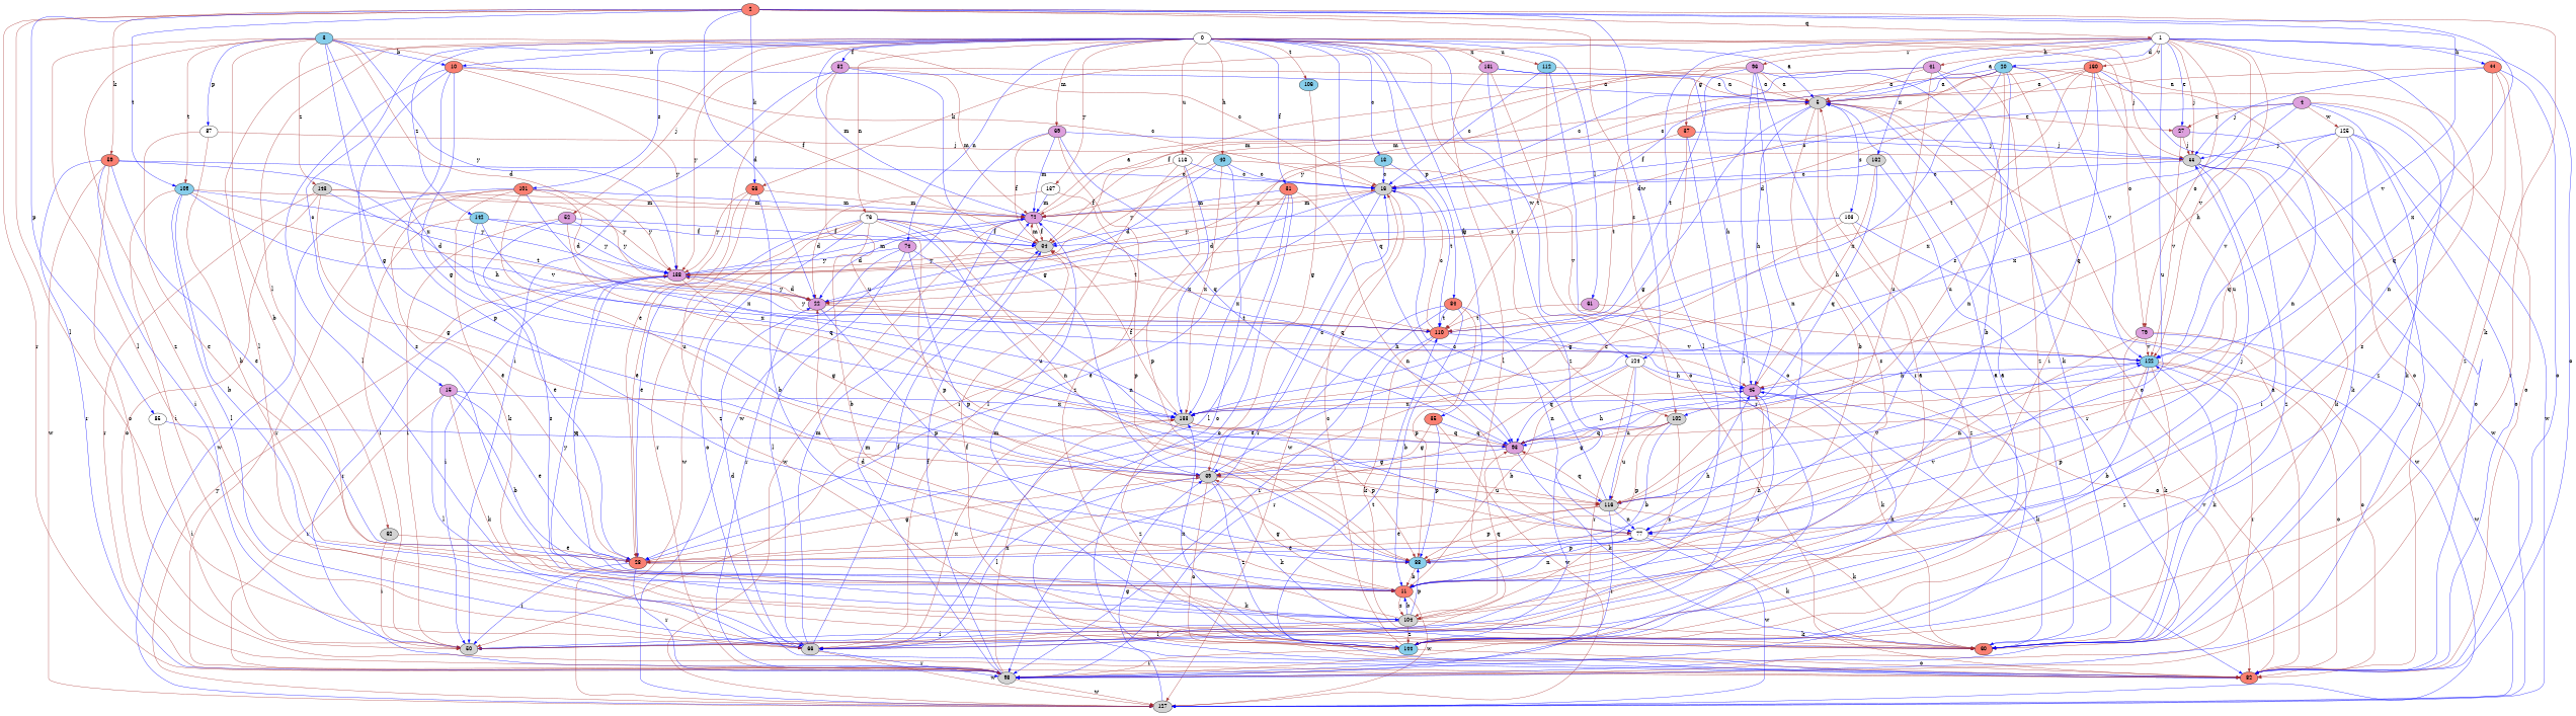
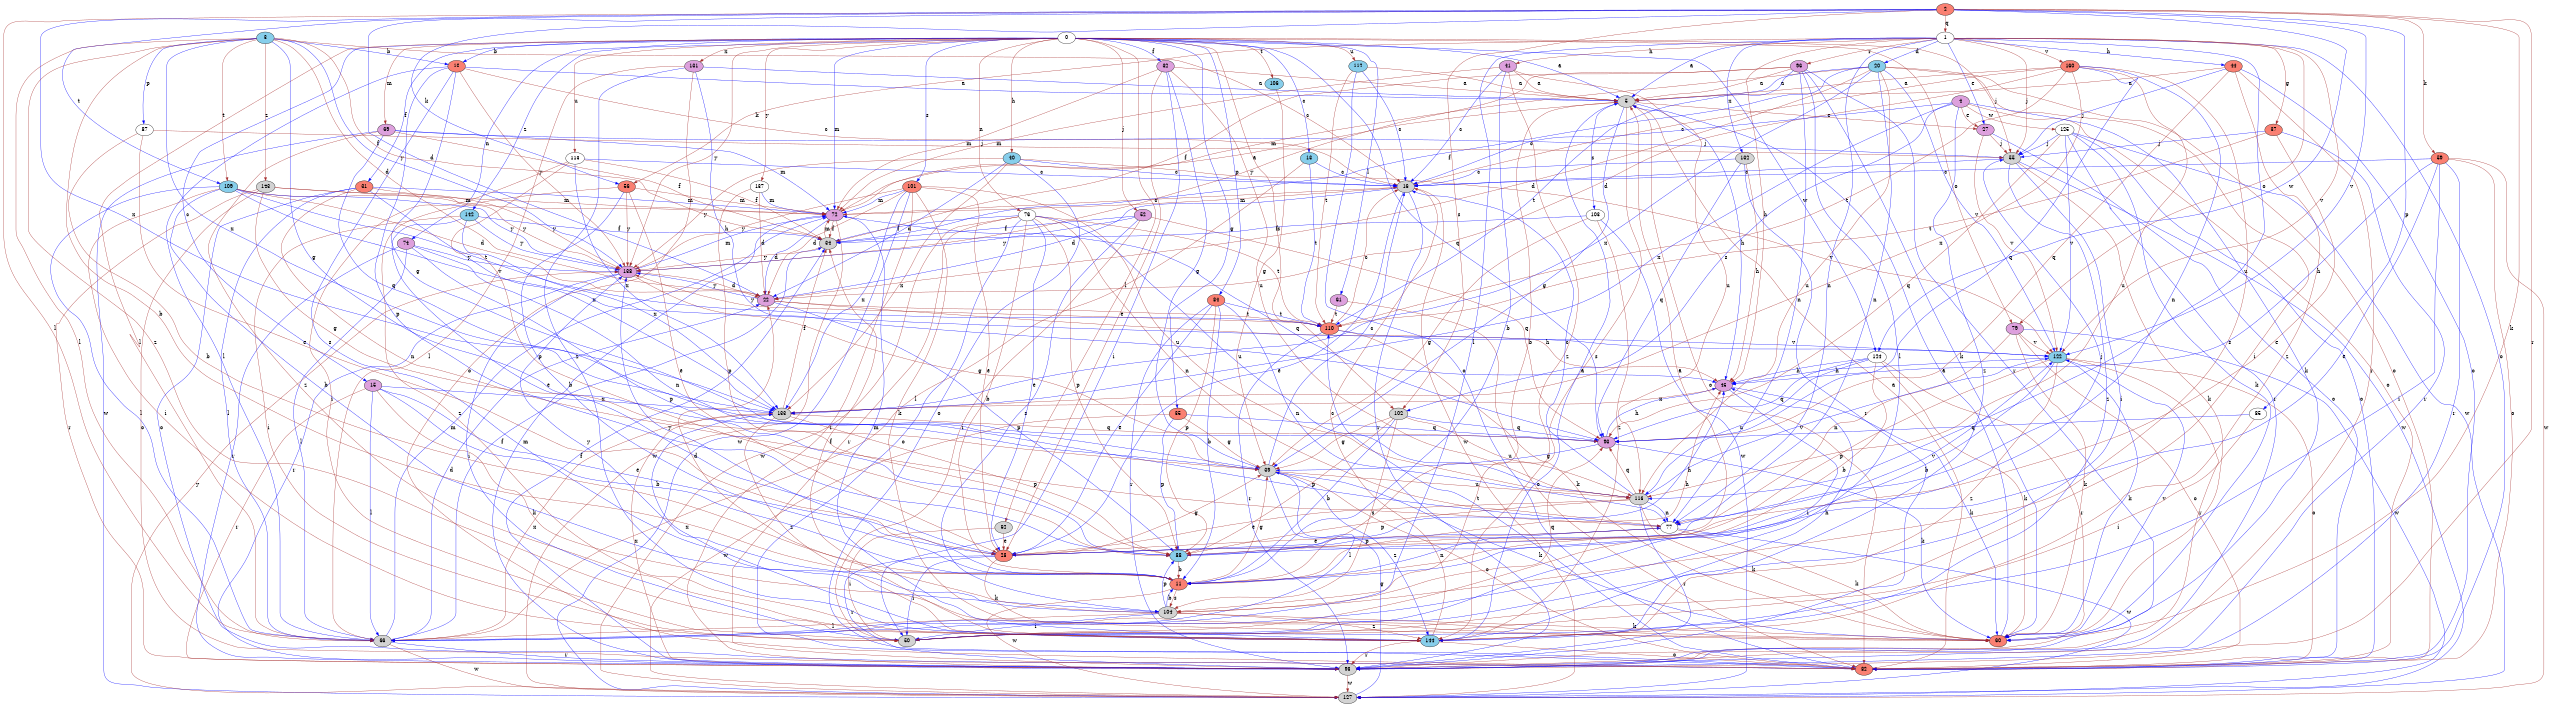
  strict digraph {
    node [fillcolor=plum style=filled]
    edge [color=blue]
    0 [fillcolor=white]
    5 [fillcolor=lightgrey]
    10 [fillcolor=salmon]
    13 [fillcolor=skyblue]
    15
    31 [fillcolor=salmon]
    32
    35 [fillcolor=salmon]
    40 [fillcolor=skyblue]
    52
    55 [fillcolor=lightgrey]
    61
    62 [fillcolor=lightgrey]
    66 [fillcolor=lightgrey]
    69
    72
    74
    76 [fillcolor=white]
    79
    84 [fillcolor=salmon]
    93
    101 [fillcolor=salmon]
    102 [fillcolor=lightgrey]
    106 [fillcolor=skyblue]
    112 [fillcolor=skyblue]
    113 [fillcolor=white]
    124 [fillcolor=white]
    131
    137 [fillcolor=white]
    138
    142 [fillcolor=skyblue]
    27
    45
    82 [fillcolor=salmon]
    11 [fillcolor=salmon]
    39 [fillcolor=lightgrey]
    103 [fillcolor=white]
    104 [fillcolor=lightgrey]
    16 [fillcolor=lightgrey]
    88 [fillcolor=skyblue]
    110 [fillcolor=salmon]
    60 [fillcolor=salmon]
    98 [fillcolor=lightgrey]
    133 [fillcolor=lightgrey]
    28 [fillcolor=salmon]
    77 [fillcolor=white]
    116 [fillcolor=lightgrey]
    50 [fillcolor=lightgrey]
    127 [fillcolor=lightgrey]
    122 [fillcolor=skyblue]
    22
    34 [fillcolor=lightgrey]
    144 [fillcolor=skyblue]
    1 [fillcolor=white]
    20 [fillcolor=skyblue]
    37 [fillcolor=salmon]
    41
    44 [fillcolor=salmon]
    56 [fillcolor=salmon]
    96
    n61 [fillcolor=salmon label=160]
    132 [fillcolor=lightgrey]
    2 [fillcolor=salmon]
    59 [fillcolor=salmon]
    85 [fillcolor=white]
    109 [fillcolor=skyblue]
    3 [fillcolor=skyblue]
    87 [fillcolor=white]
    143 [fillcolor=lightgrey]
    4
    125 [fillcolor=white]
    0 -> 5 [label=a]
    0 -> 10 [label=b]
    0 -> 13 [label=c]
    0 -> 15 [label=c]
    0 -> 31 [label=f]
    0 -> 32 [label=f]
    0 -> 35 [label=g]
    0 -> 40 [color=brown label=h]
    0 -> 52 [color=brown label=j]
    0 -> 55 [color=brown label=j]
    0 -> 61 [label=l]
    0 -> 62 [color=brown label=l]
    0 -> 66 [color=brown label=l]
    0 -> 69 [color=brown label=m]
    0 -> 72 [label=m]
    0 -> 74 [label=n]
    0 -> 76 [color=brown label=n]
    0 -> 79 [color=brown label=o]
    0 -> 84 [label=p]
    0 -> 93 [label=q]
    0 -> 101 [label=s]
    0 -> 102 [color=brown label=s]
    0 -> 106 [color=brown label=t]
    0 -> 112 [color=brown label=u]
    0 -> 113 [color=brown label=u]
    0 -> 124 [label=w]
    0 -> 131 [color=brown label=x]
    0 -> 137 [color=brown label=y]
    0 -> 138 [color=brown label=y]
    0 -> 142 [label=z]
    5 -> 27 [color=brown label=e]
    5 -> 45 [label=h]
    5 -> 82 [color=brown label=o]
    5 -> 11 [color=brown label=b]
    5 -> 39 [label=g]
    5 -> 103 [label=s]
    5 -> 104 [color=brown label=s]
    10 -> 5 [label=a]
    10 -> 66 [label=l]
    10 -> 138 [color=brown label=y]
    10 -> 39 [label=g]
    10 -> 104 [label=s]
    10 -> 16 [color=brown label=c]
    10 -> 88 [label=p]
    13 -> 66 [color=brown label=l]
    13 -> 16 [label=c]
    13 -> 110 [label=t]
    15 -> 66 [label=l]
    15 -> 11 [label=b]
    15 -> 60 [color=brown label=k]
    15 -> 98 [color=brown label=r]
    15 -> 133 [label=x]
    15 -> 28 [label=e]
    31 -> 66 [label=l]
    31 -> 72 [label=m]
    31 -> 138 [color=brown label=y]
    31 -> 82 [label=o]
    31 -> 133 [label=x]
    31 -> 77 [color=brown label=n]
    32 -> 5 [color=brown label=a]
    32 -> 72 [color=brown label=m]
    32 -> 39 [label=g]
    32 -> 28 [color=brown label=e]
    32 -> 116 [color=brown label=u]
    32 -> 50 [label=i]
    35 -> 93 [label=q]
    35 -> 39 [color=brown label=g]
    35 -> 88 [label=p]
    35 -> 127 [color=brown label=w]
    40 -> 138 [color=brown label=y]
    40 -> 82 [label=o]
    40 -> 16 [label=c]
    40 -> 133 [color=brown label=x]
    40 -> 122 [color=brown label=v]
    40 -> 22 [label=d]
    52 -> 93 [color=brown label=q]
    52 -> 138 [label=y]
    52 -> 104 [label=s]
    52 -> 50 [color=brown label=i]
    52 -> 34 [label=f]
    55 -> 16 [label=c]
    55 -> 60 [color=brown label=k]
    55 -> 50 [label=i]
    55 -> 127 [label=w]
    55 -> 144 [label=z]
    61 -> 82 [color=brown label=o]
    61 -> 110 [color=brown label=t]
    62 -> 28 [color=brown label=e]
    62 -> 50 [color=brown label=i]
    66 -> 72 [label=m]
    66 -> 98 [label=r]
    66 -> 133 [color=brown label=x]
    66 -> 127 [color=brown label=w]
    66 -> 22 [label=d]
    66 -> 34 [label=f]
    69 -> 55 [label=j]
    69 -> 72 [label=m]
    69 -> 93 [label=q]
    69 -> 127 [label=w]
    69 -> 34 [color=brown label=f]
    69 -> 144 [color=brown label=z]
    72 -> 5 [color=brown label=a]
    72 -> 93 [label=q]
    72 -> 16 [color=brown label=c]
    72 -> 127 [color=brown label=w]
    72 -> 22 [label=d]
    72 -> 34 [color=brown label=f]
    74 -> 66 [label=l]
    74 -> 138 [label=y]
    74 -> 88 [label=p]
    74 -> 98 [label=r]
    74 -> 77 [label=n]
    76 -> 82 [label=o]
    76 -> 11 [color=brown label=b]
    76 -> 88 [color=brown label=p]
    76 -> 110 [color=brown label=t]
    76 -> 98 [color=brown label=r]
    76 -> 28 [label=e]
    76 -> 77 [color=brown label=n]
    76 -> 116 [label=u]
    76 -> 127 [color=brown label=w]
    76 -> 34 [label=f]
    79 -> 82 [color=brown label=o]
    79 -> 60 [color=brown label=k]
    79 -> 77 [color=brown label=n]
    79 -> 127 [label=w]
    79 -> 122 [color=brown label=v]
    84 -> 11 [label=b]
    84 -> 88 [color=brown label=p]
    84 -> 110 [label=t]
    84 -> 98 [label=r]
    84 -> 28 [label=e]
    84 -> 77 [label=n]
    93 -> 45 [label=h]
    93 -> 39 [label=g]
    93 -> 60 [label=k]
    101 -> 72 [label=m]
    101 -> 138 [color=brown label=y]
    101 -> 60 [color=brown label=k]
    101 -> 98 [color=brown label=r]
    101 -> 133 [label=x]
    101 -> 28 [color=brown label=e]
    101 -> 116 [color=brown label=u]
    101 -> 127 [label=w]
    101 -> 22 [color=brown label=d]
    102 -> 93 [label=q]
    102 -> 11 [label=b]
    102 -> 39 [color=brown label=g]
    102 -> 104 [color=brown label=s]
    102 -> 88 [color=brown label=p]
    102 -> 116 [color=brown label=u]
    106 -> 39 [color=brown label=g]
    112 -> 5 [color=brown label=a]
    112 -> 82 [label=o]
    112 -> 16 [label=c]
    112 -> 110 [color=brown label=t]
    113 -> 16 [label=c]
    113 -> 88 [color=brown label=p]
    113 -> 133 [label=x]
    113 -> 50 [color=brown label=i]
    113 -> 34 [color=brown label=f]
    124 -> 93 [label=q]
    124 -> 45 [label=h]
    124 -> 11 [color=brown label=b]
    124 -> 60 [color=brown label=k]
    124 -> 98 [color=brown label=r]
    124 -> 116 [label=u]
    131 -> 5 [label=a]
    131 -> 66 [color=brown label=l]
    131 -> 45 [label=h]
    131 -> 82 [color=brown label=o]
    131 -> 144 [label=z]
    137 -> 72 [label=m]
    137 -> 88 [color=brown label=p]
    137 -> 22 [color=brown label=d]
    138 -> 72 [label=m]
    138 -> 39 [color=brown label=g]
    138 -> 98 [label=r]
    138 -> 50 [label=i]
    138 -> 22 [color=brown label=d]
    142 -> 138 [label=y]
    142 -> 133 [label=x]
    142 -> 28 [label=e]
    142 -> 50 [color=brown label=i]
    142 -> 34 [label=f]
    27 -> 55 [color=brown label=j]
    27 -> 82 [label=o]
    27 -> 122 [color=brown label=v]
    45 -> 60 [label=k]
    45 -> 133 [color=brown label=x]
    45 -> 50 [label=i]
    82 -> 5 [color=brown label=a]
    82 -> 110 [label=t]
    11 -> 138 [label=y]
    11 -> 45 [color=brown label=h]
    11 -> 39 [color=brown label=g]
    11 -> 104 [color=brown label=s]
    11 -> 77 [label=n]
    11 -> 127 [color=brown label=w]
    39 -> 66 [label=l]
    39 -> 82 [color=brown label=o]
    39 -> 16 [label=c]
    39 -> 60 [label=k]
    39 -> 116 [color=brown label=u]
    39 -> 144 [label=z]
    103 -> 39 [color=brown label=g]
    103 -> 127 [label=w]
    103 -> 34 [label=f]
    103 -> 144 [color=brown label=z]
    104 -> 66 [color=brown label=l]
    104 -> 93 [color=brown label=q]
    104 -> 138 [label=y]
    104 -> 11 [label=b]
    104 -> 88 [label=p]
    104 -> 60 [color=brown label=k]
    104 -> 50 [label=i]
    104 -> 22 [color=brown label=d]
    104 -> 144 [color=brown label=z]
    16 -> 72 [color=brown label=m]
    16 -> 98 [label=r]
    16 -> 28 [label=e]
    16 -> 127 [color=brown label=w]
    16 -> 22 [label=d]
    88 -> 55 [label=j]
    88 -> 45 [label=h]
    88 -> 11 [color=brown label=b]
    110 -> 138 [color=brown label=y]
    110 -> 16 [color=brown label=c]
    110 -> 60 [color=brown label=k]
    110 -> 98 [label=r]
    110 -> 122 [label=v]
    60 -> 5 [label=a]
    60 -> 122 [label=v]
    98 -> 72 [label=m]
    98 -> 133 [color=brown label=x]
    98 -> 127 [color=brown label=w]
    98 -> 34 [label=f]
    133 -> 93 [color=brown label=q]
    133 -> 88 [color=brown label=p]
    133 -> 34 [color=brown label=f]
    133 -> 144 [color=brown label=z]
    28 -> 39 [color=brown label=g]
    28 -> 60 [color=brown label=k]
    28 -> 98 [label=r]
    28 -> 50 [label=i]
    28 -> 122 [label=v]
    77 -> 88 [label=p]
    77 -> 60 [color=brown label=k]
    77 -> 28 [color=brown label=e]
    77 -> 127 [label=w]
    116 -> 93 [color=brown label=q]
    116 -> 16 [label=c]
    116 -> 88 [color=brown label=p]
    116 -> 60 [color=brown label=k]
    116 -> 98 [label=r]
    116 -> 28 [color=brown label=e]
    116 -> 77 [label=n]
    116 -> 122 [label=v]
    50 -> 5 [color=brown label=a]
    127 -> 138 [color=brown label=y]
    127 -> 39 [label=g]
    122 -> 45 [label=h]
    122 -> 82 [color=brown label=o]
    122 -> 11 [label=b]
    122 -> 88 [color=brown label=p]
    122 -> 60 [label=k]
    122 -> 98 [color=brown label=r]
    122 -> 144 [color=brown label=z]
    22 -> 138 [label=y]
    22 -> 45 [color=brown label=h]
    22 -> 88 [label=p]
    22 -> 110 [color=brown label=t]
    34 -> 72 [color=brown label=m]
    34 -> 138 [color=brown label=y]
    144 -> 5 [label=a]
    144 -> 72 [label=m]
    144 -> 45 [label=h]
    144 -> 82 [color=brown label=o]
    144 -> 16 [color=brown label=c]
    144 -> 98 [color=brown label=r]
    144 -> 133 [label=x]
    144 -> 34 [color=brown label=f]
    1 -> 5 [label=a]
    1 -> 55 [color=brown label=j]
    1 -> 66 [label=l]
    1 -> 79 [color=brown label=o]
    1 -> 27 [label=e]
    1 -> 45 [color=brown label=h]
    1 -> 82 [label=o]
    1 -> 77 [label=n]
    1 -> 116 [label=u]
    1 -> 122 [color=brown label=v]
    1 -> 20 [label=d]
    1 -> 37 [color=brown label=g]
    1 -> 41 [color=brown label=h]
    1 -> 44 [label=h]
    1 -> 56 [color=brown label=k]
    1 -> 96 [color=brown label=r]
    1 -> n61 [color=brown label=v]
    1 -> 132 [label=x]
    20 -> 5 [label=a]
    20 -> 72 [color=brown label=m]
    20 -> 82 [color=brown label=o]
    20 -> 133 [label=x]
    20 -> 77 [label=n]
    20 -> 116 [color=brown label=u]
    20 -> 50 [color=brown label=i]
    20 -> 122 [label=v]
    20 -> 22 [color=brown label=d]
    20 -> 34 [label=f]
    37 -> 55 [label=j]
    37 -> 110 [color=brown label=t]
    37 -> 98 [label=r]
    37 -> 28 [color=brown label=e]
    41 -> 5 [color=brown label=a]
    41 -> 72 [color=brown label=m]
    41 -> 11 [label=b]
    41 -> 16 [label=c]
    41 -> 116 [color=brown label=u]
    41 -> 144 [color=brown label=z]
    44 -> 5 [color=brown label=a]
    44 -> 55 [label=j]
    44 -> 93 [color=brown label=q]
    44 -> 82 [label=o]
    44 -> 98 [color=brown label=r]
    44 -> 144 [color=brown label=z]
    56 -> 72 [color=brown label=m]
    56 -> 138 [color=brown label=y]
    56 -> 11 [label=b]
    56 -> 28 [color=brown label=e]
    56 -> 144 [color=brown label=z]
    96 -> 5 [color=brown label=a]
    96 -> 66 [label=l]
    96 -> 138 [color=brown label=y]
    96 -> 110 [label=t]
    96 -> 60 [label=k]
    96 -> 98 [label=r]
    96 -> 77 [label=n]
    96 -> 34 [color=brown label=f]
    n61 -> 5 [color=brown label=a]
    n61 -> 93 [label=q]
    n61 -> 104 [color=brown label=s]
    n61 -> 16 [color=brown label=c]
    n61 -> 110 [color=brown label=t]
    n61 -> 133 [color=brown label=x]
    n61 -> 77 [label=n]
    n61 -> 116 [color=brown label=u]
    n61 -> 22 [color=brown label=d]
    132 -> 93 [label=q]
    132 -> 45 [color=brown label=h]
    132 -> 16 [label=c]
    132 -> 98 [label=r]
    2 -> 66 [color=brown label=l]
    2 -> 102 [color=brown label=s]
    2 -> 124 [label=w]
    2 -> 60 [color=brown label=k]
    2 -> 98 [color=brown label=r]
    2 -> 133 [label=x]
    2 -> 122 [label=v]
    2 -> 22 [label=d]
    2 -> 1 [color=brown label=q]
    2 -> 56 [label=k]
    2 -> 59 [color=brown label=k]
    2 -> 85 [label=p]
    2 -> 109 [label=t]
    59 -> 45 [label=h]
    59 -> 82 [color=brown label=o]
    59 -> 16 [label=c]
    59 -> 98 [label=r]
    59 -> 28 [label=e]
    59 -> 50 [label=i]
    59 -> 127 [color=brown label=w]
    85 -> 93 [label=q]
    85 -> 50 [color=brown label=i]
    109 -> 66 [label=l]
    109 -> 72 [color=brown label=m]
    109 -> 138 [label=y]
    109 -> 11 [label=b]
-   143 -> 110 [label=t]
+   109 -> 110 [label=t]
    109 -> 50 [color=brown label=i]
    109 -> 122 [label=v]
    109 -> 22 [color=brown label=d]
    3 -> 10 [label=b]
    3 -> 66 [color=brown label=l]
    3 -> 138 [label=y]
    3 -> 11 [color=brown label=b]
    3 -> 39 [label=g]
    3 -> 16 [color=brown label=c]
    3 -> 133 [label=x]
    3 -> 22 [color=brown label=d]
    3 -> 34 [color=brown label=f]
    3 -> 144 [color=brown label=z]
    3 -> 109 [color=brown label=t]
    3 -> 87 [label=p]
    3 -> 143 [color=brown label=z]
    87 -> 55 [color=brown label=j]
    87 -> 11 [color=brown label=b]
    87 -> 28 [color=brown label=e]
    143 -> 72 [color=brown label=m]
    143 -> 138 [color=brown label=y]
    143 -> 82 [color=brown label=o]
    143 -> 39 [color=brown label=g]
    143 -> 98 [color=brown label=r]
    4 -> 102 [label=s]
    4 -> 27 [color=brown label=e]
    4 -> 82 [color=brown label=o]
    4 -> 16 [label=c]
    4 -> 60 [label=k]
    4 -> 133 [label=x]
    4 -> 144 [label=z]
    4 -> 125 [color=brown label=w]
    125 -> 55 [label=j]
    125 -> 93 [color=brown label=q]
    125 -> 82 [label=o]
    125 -> 60 [label=k]
    125 -> 98 [label=r]
    125 -> 127 [label=w]
    125 -> 122 [label=v]
  }
